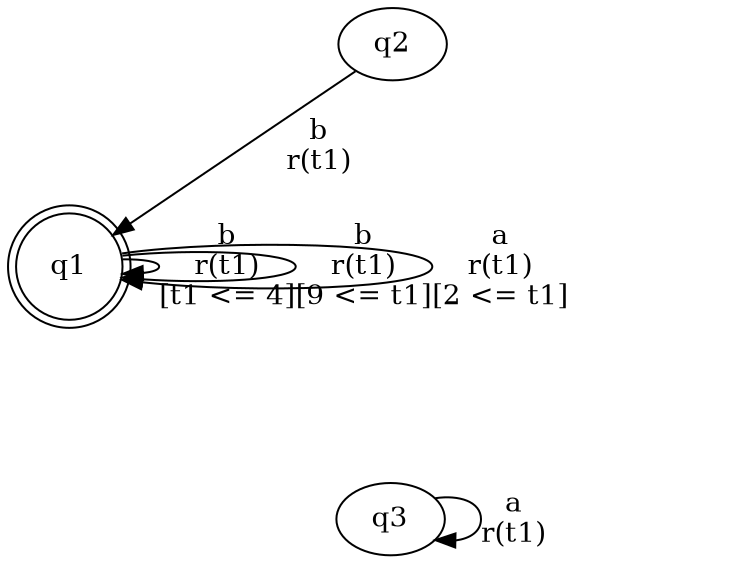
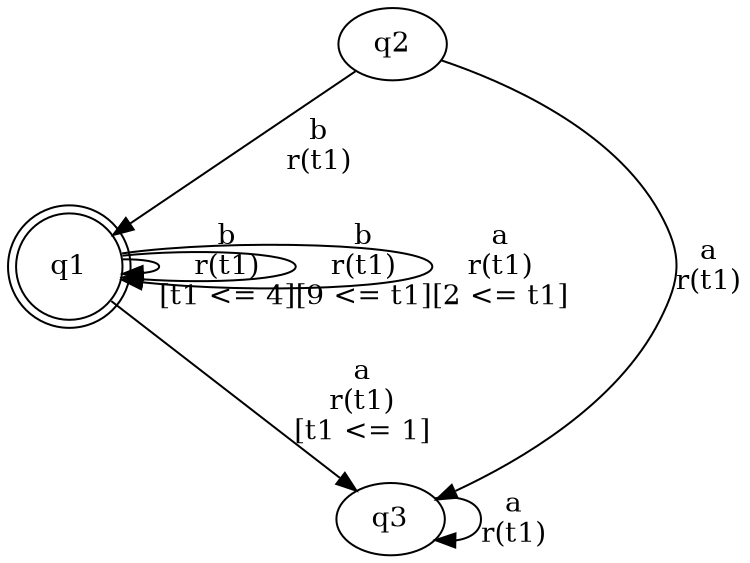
  digraph {
    n1 [label=q1 shape=doublecircle]
    n2 [label=q3]
    n3 [label=q2]
    n1 -> n1 [label="b\nr(t1)\n[t1 <= 4]"]
    n1 -> n1 [label="b\nr(t1)\n[9 <= t1]"]
    n1 -> n1 [label="a\nr(t1)\n[2 <= t1]"]
+   n1 -> n2 [label="a\nr(t1)\n[t1 <= 1]"]
    n2 -> n2 [label="a\nr(t1)\n"]
    n3 -> n1 [label="b\nr(t1)\n"]
+   n3 -> n2 [label="a\nr(t1)\n"]
  }
